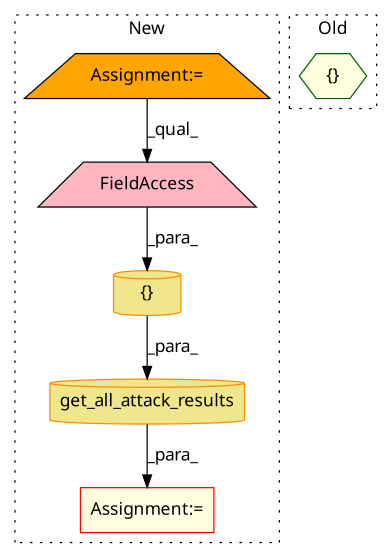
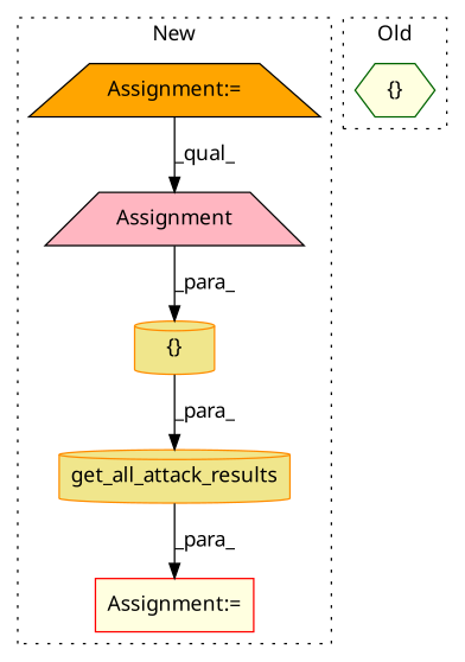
  digraph {
    fontname="Noto Sans"
    node [a=7 l="1,1" shape=cylinder style=filled fillcolor=khaki color=darkorange fontname="Noto Sans"]
    edge [fontname="Noto Sans"]
    n1 [a=32 l="23,1" label=get_all_attack_results s="6397,6434"]
    n2 [l=2 label="Assignment:=" s=6395 shape=box fillcolor=lightyellow color=red]
    n3 [a=4 label="{}" s="6280,6339"]
-   n4 [a=22 l=30 label=FieldAccess s=6309 shape=trapezium fillcolor=lightpink color=black]
+   n4 [a=22 l=30 label=Assignment s=6309 shape=trapezium fillcolor=lightpink color=black]
    n5 [l=10 label="Assignment:=" s=3874 shape=trapezium fillcolor=orange color=black]
    n6 [a=4 label="{}" s="5759,5764" shape=hexagon fillcolor=lightyellow color=darkgreen]
    subgraph cluster_1 {
      label=New
      style=dotted
      n1
      n2
      n3
      n4
      n5
    }
    subgraph cluster_2 {
      label=Old
      style=dotted
      n6
    }
    n1 -> n2 [label=_para_]
    n3 -> n1 [label=_para_]
    n4 -> n3 [label=_para_]
    n5 -> n4 [label=_qual_]
  }
